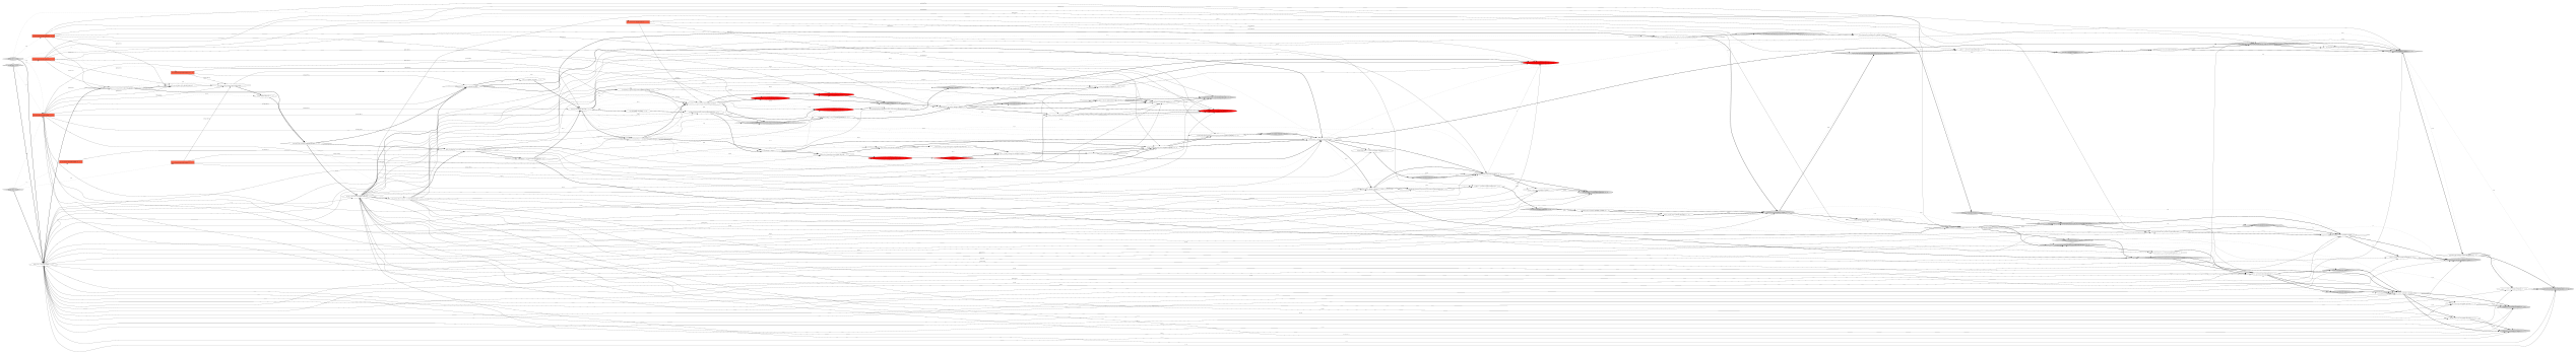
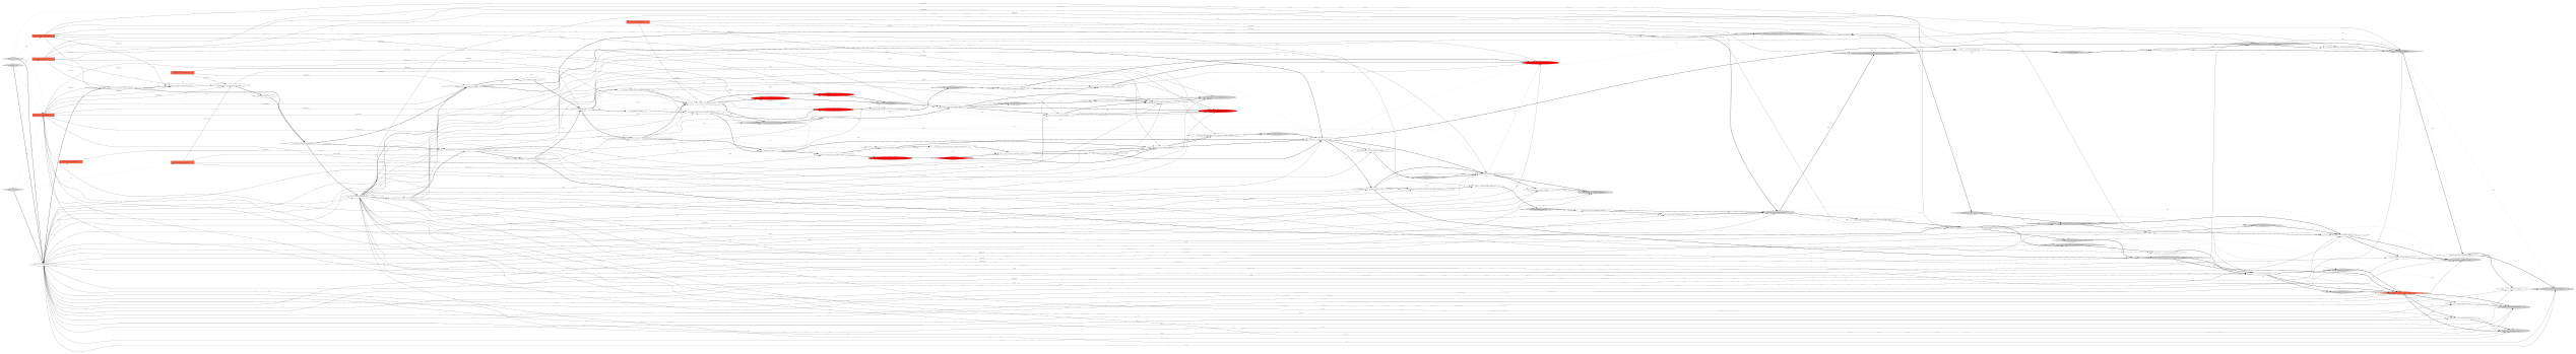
  digraph {
    fontname=Montserrat
    rankdir=LR
    node [fillcolor=white fontname=Montserrat shape=ellipse style=filled]
    edge [fontname=Montserrat style=bold]
    n1 [label="collapseKey != nullValue@@@12@@@['1', '1', '0']" shape=diamond]
    n2 [label="this.nullPolicy == CollapsingPostFilter.NULL_POLICY_COLLAPSE@@@46@@@['1', '0', '0']" shape=diamond]
    n3 [label="final int idx@@@13@@@['1', '1', '0']"]
    n4 [label="final int idx@@@15@@@['1', '1', '1']"]
    n5 [label="docs(index( = globalDoc@@@39@@@['1', '1', '1']"]
    n6 [fillcolor=lightgray label="nullScore = score@@@47@@@['1', '1', '0']"]
    n7 [fillcolor=lightgray label="this.nullPolicy == CollapsingPostFilter.NULL_POLICY_EXPAND@@@69@@@['1', '0', '0']" shape=diamond]
    n8 [label="scores = ArrayUtil.grow(scores)@@@36@@@['1', '0', '1']"]
    n9 [label="compareState.setGroupValues(index,contextDoc)@@@37@@@['1', '0', '0']"]
    n10 [fillcolor=lightgray label="needsScores@@@31@@@['0', '1', '0']" shape=diamond]
    n11 [fillcolor=red label="docs.put(index,globalDoc)@@@29@@@['0', '1', '0']"]
    n12 [fillcolor=lightgray label="needsScores@@@38@@@['1', '0', '0']" shape=diamond]
    n13 [label="int pointer = cmap.indexGet(idx)@@@17@@@['1', '1', '1']"]
    n14 [label="cmap.put(collapseKey,index)@@@28@@@['1', '1', '0']"]
    n15 [label="compareState.setGroupValues(index,contextDoc)@@@30@@@['0', '1', '0']"]
    n16 [label="++index@@@30@@@['1', '0', '1']"]
    n17 [label="(idx = cmap.indexOf(collapseKey)) >= 0@@@16@@@['0', '0', '1']" shape=diamond]
    n18 [label="++index@@@27@@@['1', '1', '0']"]
    n19 [label="int pointer = cmap.indexGet(idx)@@@15@@@['1', '1', '0']"]
    n20 [label="!needsScores4Collapsing@@@42@@@['1', '0', '1']" shape=diamond]
    n21 [label="-1 == nullDoc@@@40@@@['1', '1', '0']" shape=diamond]
    n22 [fillcolor=lightgray label="this.nullPolicy == CollapsingPostFilter.NULL_POLICY_EXPAND@@@62@@@['1', '1', '0']" shape=diamond]
    n23 [label="testValues(index( = currentVal@@@40@@@['0', '0', '1']"]
    n24 [label="nullDoc = globalDoc@@@59@@@['1', '0', '0']"]
    n25 [fillcolor=lightgray label="needsScores@@@60@@@['1', '0', '0']" shape=diamond]
    n26 [fillcolor=lightgray label="needsScores@@@64@@@['1', '1', '0']" shape=diamond]
    n27 [label="!needsScores4Collapsing@@@61@@@['1', '0', '0']" shape=diamond]
    n28 [fillcolor=lightgray label="compareState.testAndSetNullGroupValues(contextDoc)@@@58@@@['1', '0', '0']" shape=diamond]
    n29 [label="score = scorer.score()@@@20@@@['1', '1', '0']"]
    n30 [label="score = scorer.score()@@@23@@@['1', '0', '1']"]
    n31 [fillcolor=red label="scores.put(pointer,score)@@@22@@@['0', '1', '0']"]
    n32 [fillcolor=lightgray label="scores(pointer( = score@@@25@@@['0', '0', '1']"]
    n33 [fillcolor=tomato label="int contextDoc@@@2@@@['0', '0', '1']" shape=box]
    n34 [label="float currentVal = functionValues.floatVal(contextDoc)@@@13@@@['0', '0', '1']"]
    n35 [fillcolor=lightgray label="comp.test(currentVal,nullCompVal)@@@50@@@['0', '0', '1']" shape=diamond]
    n36 [label="nullCompVal = currentVal@@@51@@@['0', '0', '1']"]
    n37 [fillcolor=lightgray label="comp.test(currentVal,testValues(pointer()@@@18@@@['0', '0', '1']" shape=diamond]
    n38 [label="testValues(pointer( = currentVal@@@19@@@['0', '0', '1']"]
    n39 [label="collapseKey != nullValue@@@14@@@['0', '0', '1']" shape=diamond]
    n40 [label="nullDoc = globalDoc@@@52@@@['1', '1', '1']"]
    n41 [fillcolor=lightgray label="needsScores@@@53@@@['0', '0', '1']" shape=diamond]
-   n42 [label="!needsScores4Collapsing@@@54@@@['1', '1', '1']" shape=diamond]
+   n42 [fillcolor=tomato label="!needsScores4Collapsing@@@54@@@['1', '1', '1']" shape=diamond]
    n43 [fillcolor=lightgray label="needsScores@@@53@@@['0', '1', '0']" shape=diamond]
    n44 [fillcolor=lightgray label="nullScore = score@@@57@@@['0', '0', '1']"]
    n45 [fillcolor=lightgray label="nullScore = score@@@57@@@['0', '1', '0']"]
    n46 [label="score = scorer.score()@@@55@@@['0', '1', '0']"]
    n47 [label="score = scorer.score()@@@55@@@['0', '0', '1']"]
    n48 [label="!needsScores4Collapsing@@@65@@@['0', '1', '0']" shape=diamond]
    n49 [fillcolor=lightgray label="nullScores.add(score)@@@68@@@['0', '1', '0']"]
    n50 [label="score = scorer.score()@@@66@@@['0', '1', '0']"]
    n51 [label="score = scorer.score()@@@10@@@['1', '1', '1']"]
    n52 [label="score = scorer.score()@@@45@@@['0', '1', '0']"]
    n53 [label="!needsScores4Collapsing@@@64@@@['1', '0', '1']" shape=diamond]
    n54 [label="this.collapseScore.score = score@@@11@@@['0', '0', '1']"]
    n55 [label="this.collapsedSet.set(globalDoc)@@@62@@@['1', '0', '1']"]
    n56 [label="score = scorer.score()@@@33@@@['0', '1', '0']"]
    n57 [fillcolor=red label="scores.put(index,score)@@@35@@@['0', '1', '0']"]
    n58 [fillcolor=lightgray label="nullScores.add(score)@@@67@@@['0', '0', '1']"]
    n59 [label="score = scorer.score()@@@65@@@['0', '0', '1']"]
    n60 [label="compareState.setNullGroupValues(contextDoc)@@@48@@@['1', '0', '0']"]
    n61 [fillcolor=lightgray label="needsScores@@@50@@@['1', '0', '0']" shape=diamond]
    n62 [label="this.nullPolicy == CollapsingPostFilter.NULL_POLICY_COLLAPSE@@@49@@@['1', '0', '1']" shape=diamond]
    n63 [fillcolor=lightgray label="scores(index( = score@@@45@@@['0', '0', '1']"]
    n64 [label="score = scorer.score()@@@43@@@['0', '0', '1']"]
    n65 [fillcolor=lightgray label="needsScores@@@63@@@['0', '0', '1']" shape=diamond]
    n66 [label="nullDoc = globalDoc@@@42@@@['0', '1', '0']"]
    n67 [fillcolor=lightgray label="compareState.testAndSetNullGroupValues(contextDoc)@@@51@@@['1', '1', '0']" shape=diamond]
    n68 [label="compareState.setNullGroupValues(contextDoc)@@@41@@@['0', '1', '0']"]
    n69 [fillcolor=lightgray label="needsScores@@@43@@@['0', '1', '0']" shape=diamond]
    n70 [label="this.collapsedSet.set(globalDoc)@@@63@@@['0', '1', '0']"]
    n71 [label="this.collapsedSet.set(globalDoc)@@@70@@@['1', '0', '0']"]
    n72 [fillcolor=lightgray label="needsScores@@@71@@@['1', '0', '0']" shape=diamond]
    n73 [label="testValues = ArrayUtil.grow(testValues)@@@33@@@['0', '0', '1']"]
    n74 [label="docs = ArrayUtil.grow(docs)@@@34@@@['1', '0', '1']"]
    n75 [label="needsScores@@@35@@@['0', '0', '1']" shape=diamond]
    n76 [fillcolor=lightgray label="this.nullPolicy == CollapsingPostFilter.NULL_POLICY_EXPAND@@@61@@@['1', '0', '1']" shape=diamond]
    n77 [fillcolor=lightgray label="collapse['0', '0', '1']" shape=diamond]
    n78 [fillcolor=tomato label="int globalDoc@@@2@@@['1', '1', '1']" shape=box]
    n79 [label="float score = 0@@@3@@@['1', '1', '1']"]
    n80 [fillcolor=tomato label="int collapseKey@@@2@@@['0', '0', '1']" shape=box]
    n81 [label="boosts && mergeBoost.boost(globalDoc)@@@4@@@['1', '1', '1']" shape=diamond]
    n82 [label="boostDocs.add(globalDoc)@@@5@@@['1', '1', '1']"]
    n83 [label="boostKeys.add(collapseKey)@@@6@@@['1', '1', '1']"]
    n84 [label="docs(pointer( = globalDoc@@@20@@@['1', '1', '1']"]
    n85 [label="cmap.put(collapseKey,index)@@@31@@@['1', '0', '1']"]
    n86 [label="!needsScores4Collapsing@@@22@@@['0', '0', '1']" shape=diamond]
    n87 [label="!needsScores4Collapsing@@@32@@@['0', '1', '0']" shape=diamond]
    n88 [label="needsScores4Collapsing@@@9@@@['1', '1', '1']" shape=diamond]
    n89 [fillcolor=tomato label="int globalDoc@@@2@@@['0', '1', '0']" shape=box]
    n90 [fillcolor=red label="docs.put(pointer,globalDoc)@@@17@@@['0', '1', '0']"]
    n91 [label="return@@@7@@@['1', '1', '1']"]
    n92 [fillcolor=lightgray label="needsScores@@@18@@@['1', '1', '0']" shape=diamond]
    n93 [fillcolor=lightgray label="collapse['1', '0', '0']" shape=diamond]
    n94 [fillcolor=tomato label="int contextDoc@@@2@@@['1', '0', '0']" shape=box]
    n95 [fillcolor=tomato label="int globalDoc@@@2@@@['1', '0', '0']" shape=box]
    n96 [fillcolor=red label="docs(pointer( = globalDoc@@@17@@@['1', '0', '0']"]
    n97 [fillcolor=lightgray label="needsScores@@@21@@@['0', '0', '1']" shape=diamond]
    n98 [fillcolor=red label="needsScores@@@32@@@['1', '0', '0']" shape=diamond]
    n99 [label="!needsScores4Collapsing@@@44@@@['0', '1', '0']" shape=diamond]
    n100 [fillcolor=lightgray label="collapse['0', '1', '0']" shape=diamond]
    n101 [fillcolor=tomato label="int collapseKey@@@2@@@['0', '1', '0']" shape=box]
    n102 [label="index == testValues.length@@@32@@@['0', '0', '1']" shape=diamond]
    n103 [fillcolor=red label="compareState.grow(docs.length)@@@31@@@['1', '0', '0']"]
    n104 [fillcolor=lightgray label="needsScores@@@41@@@['0', '0', '1']" shape=diamond]
    n1 -> n2 [label=false style=dotted]
    n1 -> n2
    n1 -> n3 [label=true style=dotted]
    n1 -> n3
    n1 -> n4 [label=true style=dotted]
    n1 -> n5
    n1 -> n5 [label=false style=dotted]
    n2 -> n6 [label=true style=dotted]
    n2 -> n6
    n2 -> n7
    n2 -> n7 [label=false style=dotted]
    n3 -> n4
    n4 -> n8 [label=false style=dotted]
    n4 -> n9 [label=false style=dotted]
    n4 -> n10 [label=false style=dotted]
    n4 -> n11 [label=false style=dotted]
    n4 -> n12 [label=false style=dotted]
    n4 -> n13 [label=true style=dotted]
    n4 -> n14 [label=false style=dotted]
    n4 -> n15 [label=false style=dotted]
    n4 -> n16 [label=false style=dotted]
    n4 -> n17
    n4 -> n17 [label=0 style=dashed]
    n4 -> n18 [label=false style=dotted]
    n4 -> n18
    n4 -> n19 [label=true style=dotted]
    n4 -> n19
    n4 -> n19 [label=idx style=solid]
    n5 -> n20
    n5 -> n21 [label=true style=dotted]
    n5 -> n21
    n5 -> n22 [label=false style=dotted]
    n5 -> n22
    n5 -> n23
    n6 -> n28 [label=false style=dotted]
    n6 -> n28
    n6 -> n35 [label=0 style=dashed]
    n6 -> n60 [label=true style=dotted]
    n6 -> n60
    n6 -> n61 [label=true style=dotted]
    n6 -> n62 [label=true style=dotted]
    n7 -> n71
    n7 -> n71 [label=true style=dotted]
    n7 -> n72 [label=true style=dotted]
    n8 -> n5
    n8 -> n9
    n8 -> n9 [label=index style=solid]
    n9 -> n12
    n10 -> n57 [label=true style=dotted]
    n10 -> n87 [label=true style=dotted]
    n10 -> n87
    n11 -> n15
    n12 -> n5 [label=true style=dotted]
    n12 -> n5
    n12 -> n20 [label=true style=dotted]
    n13 -> n37 [label=pointer style=solid]
    n13 -> n37
    n13 -> n90 [label=true style=dotted]
    n13 -> n90
    n13 -> n92 [label=true style=dotted]
    n13 -> n96
    n13 -> n96 [label=true style=dotted]
    n14 -> n11
    n14 -> n16
    n15 -> n10
    n16 -> n8
    n16 -> n11 [label=0 style=dashed]
    n16 -> n85
    n16 -> n85 [label=true style=dotted]
    n16 -> n98 [label=true style=dotted]
    n16 -> n102 [label=0 style=dashed]
    n16 -> n103 [label=true style=dotted]
    n17 -> n5 [label=false style=dotted]
    n17 -> n13 [label=idx style=solid]
    n17 -> n13 [label=true style=dotted]
    n17 -> n13
    n17 -> n16 [label=false style=dotted]
    n17 -> n16
    n17 -> n23 [label=false style=dotted]
    n17 -> n37 [label=true style=dotted]
    n17 -> n85 [label=false style=dotted]
    n17 -> n102 [label=false style=dotted]
    n17 -> n104 [label=false style=dotted]
    n18 -> n14
    n19 -> n13
    n19 -> n13 [label=pointer style=solid]
    n19 -> n31 [label=pointer style=solid]
    n19 -> n90 [label=pointer style=solid]
    n20 -> n57 [label=0 style=dashed]
    n20 -> n63
    n20 -> n64
    n20 -> n64 [label=true style=dotted]
    n21 -> n20
    n21 -> n20 [label=score style=solid]
    n21 -> n66 [label=true style=dotted]
    n21 -> n67 [label=false style=dotted]
    n21 -> n67
    n21 -> n68 [label=true style=dotted]
    n21 -> n68
    n21 -> n69 [label=true style=dotted]
    n22 -> n26 [label=true style=dotted]
    n22 -> n26 [label=score style=solid]
    n22 -> n26
    n22 -> n70
    n22 -> n70 [label=true style=dotted]
    n23 -> n104
    n24 -> n25
    n25 -> n26 [label=true style=dotted]
    n25 -> n27 [label=true style=dotted]
    n25 -> n27
    n26 -> n48 [label=true style=dotted]
    n26 -> n48
    n26 -> n49 [label=true style=dotted]
    n27 -> n22 [label=true style=dotted]
    n27 -> n22
    n27 -> n26
    n28 -> n24 [label=true style=dotted]
    n28 -> n24
    n28 -> n25 [label=true style=dotted]
    n29 -> n30
    n29 -> n30 [label=score style=solid]
    n29 -> n31
    n29 -> n31 [label=score style=solid]
    n30 -> n31 [label=0 style=dashed]
    n30 -> n32 [label=score style=solid]
    n30 -> n32
    n33 -> n34 [label=contextDoc style=solid]
    n34 -> n23 [label=currentVal style=solid]
    n34 -> n35 [label=currentVal style=solid]
    n34 -> n36 [label=currentVal style=solid]
    n34 -> n37 [label=currentVal style=solid]
    n34 -> n38 [label=currentVal style=solid]
    n34 -> n39
    n35 -> n36
    n35 -> n36 [label=true style=dotted]
    n35 -> n40 [label=true style=dotted]
    n35 -> n41 [label=true style=dotted]
    n36 -> n40
    n37 -> n38
    n37 -> n38 [label=true style=dotted]
    n37 -> n84 [label=true style=dotted]
    n37 -> n97 [label=true style=dotted]
    n38 -> n84
    n39 -> n4 [label=true style=dotted]
    n39 -> n4
    n39 -> n17 [label=true style=dotted]
    n39 -> n62 [label=false style=dotted]
    n39 -> n62
    n40 -> n41
    n40 -> n42 [label=score style=solid]
    n40 -> n42
    n40 -> n43
    n41 -> n42
    n41 -> n42 [label=true style=dotted]
    n41 -> n44 [label=true style=dotted]
    n42 -> n44
    n42 -> n45
    n42 -> n46
    n42 -> n46 [label=true style=dotted]
    n42 -> n47
    n42 -> n47 [label=true style=dotted]
    n43 -> n42 [label=true style=dotted]
    n43 -> n42
    n43 -> n45 [label=true style=dotted]
    n46 -> n45
    n46 -> n45 [label=score style=solid]
    n47 -> n44
    n47 -> n44 [label=score style=solid]
    n48 -> n49
    n48 -> n50 [label=true style=dotted]
    n48 -> n50
    n50 -> n49
    n50 -> n49 [label=score style=solid]
    n51 -> n1
    n51 -> n6 [label=score style=solid]
    n51 -> n20 [label=score style=solid]
    n51 -> n21 [label=score style=solid]
    n51 -> n22 [label=score style=solid]
    n51 -> n26 [label=score style=solid]
    n51 -> n29 [label=score style=solid]
    n51 -> n30 [label=score style=solid]
    n51 -> n31 [label=score style=solid]
    n51 -> n40 [label=score style=solid]
    n51 -> n42 [label=score style=solid]
    n51 -> n45 [label=score style=solid]
    n51 -> n46 [label=score style=solid]
    n51 -> n49 [label=score style=solid]
    n51 -> n50 [label=score style=solid]
    n51 -> n52 [label=score style=solid]
    n51 -> n53 [label=score style=solid]
    n51 -> n54 [label=score style=solid]
    n51 -> n54
    n51 -> n55 [label=score style=solid]
    n51 -> n56 [label=score style=solid]
    n51 -> n57 [label=score style=solid]
    n52 -> n6 [label=score style=solid]
    n52 -> n6
    n53 -> n58
    n53 -> n59
    n53 -> n59 [label=true style=dotted]
    n54 -> n30 [label=score style=solid]
    n54 -> n32 [label=score style=solid]
    n54 -> n34
    n54 -> n44 [label=contextDoc style=solid]
    n54 -> n47 [label=score style=solid]
    n54 -> n58 [label=score style=solid]
    n54 -> n59 [label=score style=solid]
    n54 -> n63 [label=score style=solid]
    n54 -> n64 [label=score style=solid]
    n55 -> n53
    n55 -> n53 [label=score style=solid]
    n55 -> n65
    n56 -> n57
    n56 -> n57 [label=score style=solid]
    n59 -> n58 [label=score style=solid]
    n59 -> n58
    n60 -> n62
    n61 -> n41 [label=0 style=dashed]
    n61 -> n42 [label=true style=dotted]
    n61 -> n67 [label=true style=dotted]
    n61 -> n67
    n62 -> n35 [label=true style=dotted]
    n62 -> n35
    n62 -> n61
    n62 -> n76
    n62 -> n76 [label=false style=dotted]
    n64 -> n63 [label=score style=solid]
    n64 -> n63
    n65 -> n53
    n65 -> n53 [label=true style=dotted]
    n65 -> n58 [label=true style=dotted]
    n66 -> n69
    n67 -> n40
    n67 -> n40 [label=true style=dotted]
    n67 -> n42
    n67 -> n43 [label=true style=dotted]
    n68 -> n66
    n69 -> n6 [label=true style=dotted]
    n69 -> n99 [label=true style=dotted]
    n69 -> n99
    n70 -> n26
    n71 -> n72
    n72 -> n53 [label=true style=dotted]
    n72 -> n65 [label=0 style=dashed]
    n72 -> n76
    n72 -> n76 [label=true style=dotted]
    n73 -> n74
    n74 -> n8
    n74 -> n75
    n75 -> n5
    n75 -> n8 [label=true style=dotted]
    n75 -> n8
    n76 -> n53
    n76 -> n55 [label=true style=dotted]
    n76 -> n55
    n76 -> n65 [label=true style=dotted]
    n77 -> n33 [label=true style=dotted]
    n77 -> n78 [label=true style=dotted]
    n77 -> n79
    n77 -> n80 [label=true style=dotted]
    n78 -> n1 [label=collapseKey style=solid]
    n78 -> n4 [label=collapseKey style=solid]
    n78 -> n5 [label=globalDoc style=solid]
    n78 -> n13 [label=contextDoc style=solid]
    n78 -> n14 [label=collapseKey style=solid]
    n78 -> n15 [label=contextDoc style=solid]
    n78 -> n40 [label=globalDoc style=solid]
    n78 -> n55 [label=globalDoc style=solid]
    n78 -> n67 [label=contextDoc style=solid]
    n78 -> n68 [label=contextDoc style=solid]
    n78 -> n81 [label=globalDoc style=solid]
    n78 -> n82 [label=globalDoc style=solid]
    n78 -> n83 [label=collapseKey style=solid]
    n78 -> n84 [label=globalDoc style=solid]
    n79 -> n6 [label=score style=solid]
    n79 -> n20 [label=score style=solid]
    n79 -> n21 [label=score style=solid]
    n79 -> n22 [label=score style=solid]
    n79 -> n26 [label=score style=solid]
    n79 -> n29 [label=score style=solid]
    n79 -> n30 [label=score style=solid]
    n79 -> n31 [label=score style=solid]
    n79 -> n32 [label=score style=solid]
    n79 -> n40 [label=score style=solid]
    n79 -> n42 [label=score style=solid]
    n79 -> n44 [label=score style=solid]
    n79 -> n45 [label=score style=solid]
    n79 -> n46 [label=score style=solid]
    n79 -> n47 [label=score style=solid]
    n79 -> n49 [label=score style=solid]
    n79 -> n50 [label=score style=solid]
    n79 -> n51 [label=score style=solid]
    n79 -> n52 [label=score style=solid]
    n79 -> n53 [label=score style=solid]
    n79 -> n55 [label=pointer style=solid]
    n79 -> n56 [label=score style=solid]
    n79 -> n57 [label=score style=solid]
    n79 -> n58 [label=score style=solid]
    n79 -> n59 [label=score style=solid]
    n79 -> n63 [label=score style=solid]
    n79 -> n64 [label=score style=solid]
    n79 -> n81
    n80 -> n17 [label=collapseKey style=solid]
    n80 -> n39 [label=collapseKey style=solid]
    n80 -> n83 [label=collapseKey style=solid]
    n80 -> n85 [label=collapseKey style=solid]
    n81 -> n82
    n81 -> n82 [label=true style=dotted]
    n81 -> n83 [label=true style=dotted]
    n81 -> n88
    n81 -> n91 [label=true style=dotted]
    n82 -> n83
    n83 -> n4 [label=collapseKey style=solid]
    n83 -> n91
    n84 -> n29
    n84 -> n29 [label=true style=dotted]
    n84 -> n30
    n84 -> n31
    n84 -> n97
    n85 -> n102
    n85 -> n103
    n86 -> n30
    n86 -> n30 [label=true style=dotted]
    n86 -> n32
    n87 -> n56
    n87 -> n56 [label=true style=dotted]
    n87 -> n57
    n88 -> n1
    n88 -> n34
    n88 -> n51 [label=true style=dotted]
    n88 -> n51
    n88 -> n54 [label=true style=dotted]
    n89 -> n11 [label=globalDoc style=solid]
    n89 -> n40 [label=globalDoc style=solid]
    n89 -> n66 [label=globalDoc style=solid]
    n89 -> n70 [label=globalDoc style=solid]
    n89 -> n81 [label=globalDoc style=solid]
    n89 -> n82 [label=globalDoc style=solid]
    n89 -> n90 [label=globalDoc style=solid]
    n90 -> n92
    n91 -> n88
    n92 -> n30 [label=true style=dotted]
    n92 -> n31 [label=true style=dotted]
    n92 -> n84 [label=true style=dotted]
    n92 -> n84
    n92 -> n97 [label=0 style=dashed]
    n93 -> n78 [label=true style=dotted]
    n93 -> n79
    n93 -> n94 [label=true style=dotted]
    n93 -> n95 [label=true style=dotted]
    n94 -> n9 [label=contextDoc style=solid]
    n94 -> n13 [label=contextDoc style=solid]
    n94 -> n28 [label=contextDoc style=solid]
    n94 -> n60 [label=contextDoc style=solid]
    n95 -> n8 [label=globalDoc style=solid]
    n95 -> n24 [label=globalDoc style=solid]
    n95 -> n62 [label=globalDoc style=solid]
    n95 -> n71 [label=globalDoc style=solid]
    n95 -> n81 [label=globalDoc style=solid]
    n95 -> n82 [label=globalDoc style=solid]
    n95 -> n96 [label=globalDoc style=solid]
    n96 -> n90 [label=0 style=dashed]
    n96 -> n92
    n97 -> n32 [label=true style=dotted]
    n97 -> n86
    n97 -> n86 [label=true style=dotted]
    n98 -> n8
    n98 -> n74 [label=true style=dotted]
    n98 -> n74
    n99 -> n6
    n99 -> n52
    n99 -> n52 [label=true style=dotted]
    n100 -> n78 [label=true style=dotted]
    n100 -> n79
    n100 -> n89 [label=true style=dotted]
    n100 -> n101 [label=true style=dotted]
    n101 -> n1 [label=collapseKey style=solid]
    n101 -> n14 [label=collapseKey style=solid]
    n101 -> n83 [label=collapseKey style=solid]
    n102 -> n5
    n102 -> n73
    n102 -> n73 [label=true style=dotted]
    n102 -> n74 [label=true style=dotted]
    n102 -> n75 [label=true style=dotted]
    n103 -> n98
    n104 -> n20 [label=true style=dotted]
    n104 -> n20
    n104 -> n63 [label=true style=dotted]
  }
